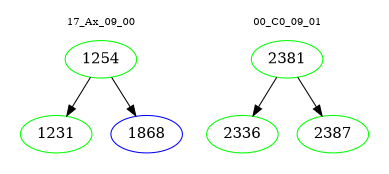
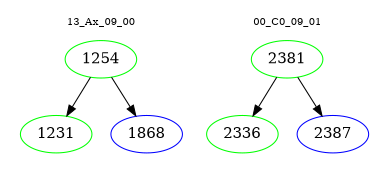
  digraph {
    node [color=green]
    edge [color=black]
    n1 [label=1254]
    n2 [label=1231]
    n3 [color=blue label=1868]
    n4 [label=2381]
    n5 [label=2336]
-   n6 [label=2387]
+   n6 [color=blue label=2387]
    subgraph cluster_1 {
      color=white
      fontsize=10
-     label="17_Ax_09_00"
+     label="13_Ax_09_00"
      n1
      n2
      n3
    }
    subgraph cluster_2 {
      color=white
      fontsize=10
      label="00_C0_09_01"
      n4
      n5
      n6
    }
    n1 -> n2
    n1 -> n3
    n4 -> n5
    n4 -> n6
  }
